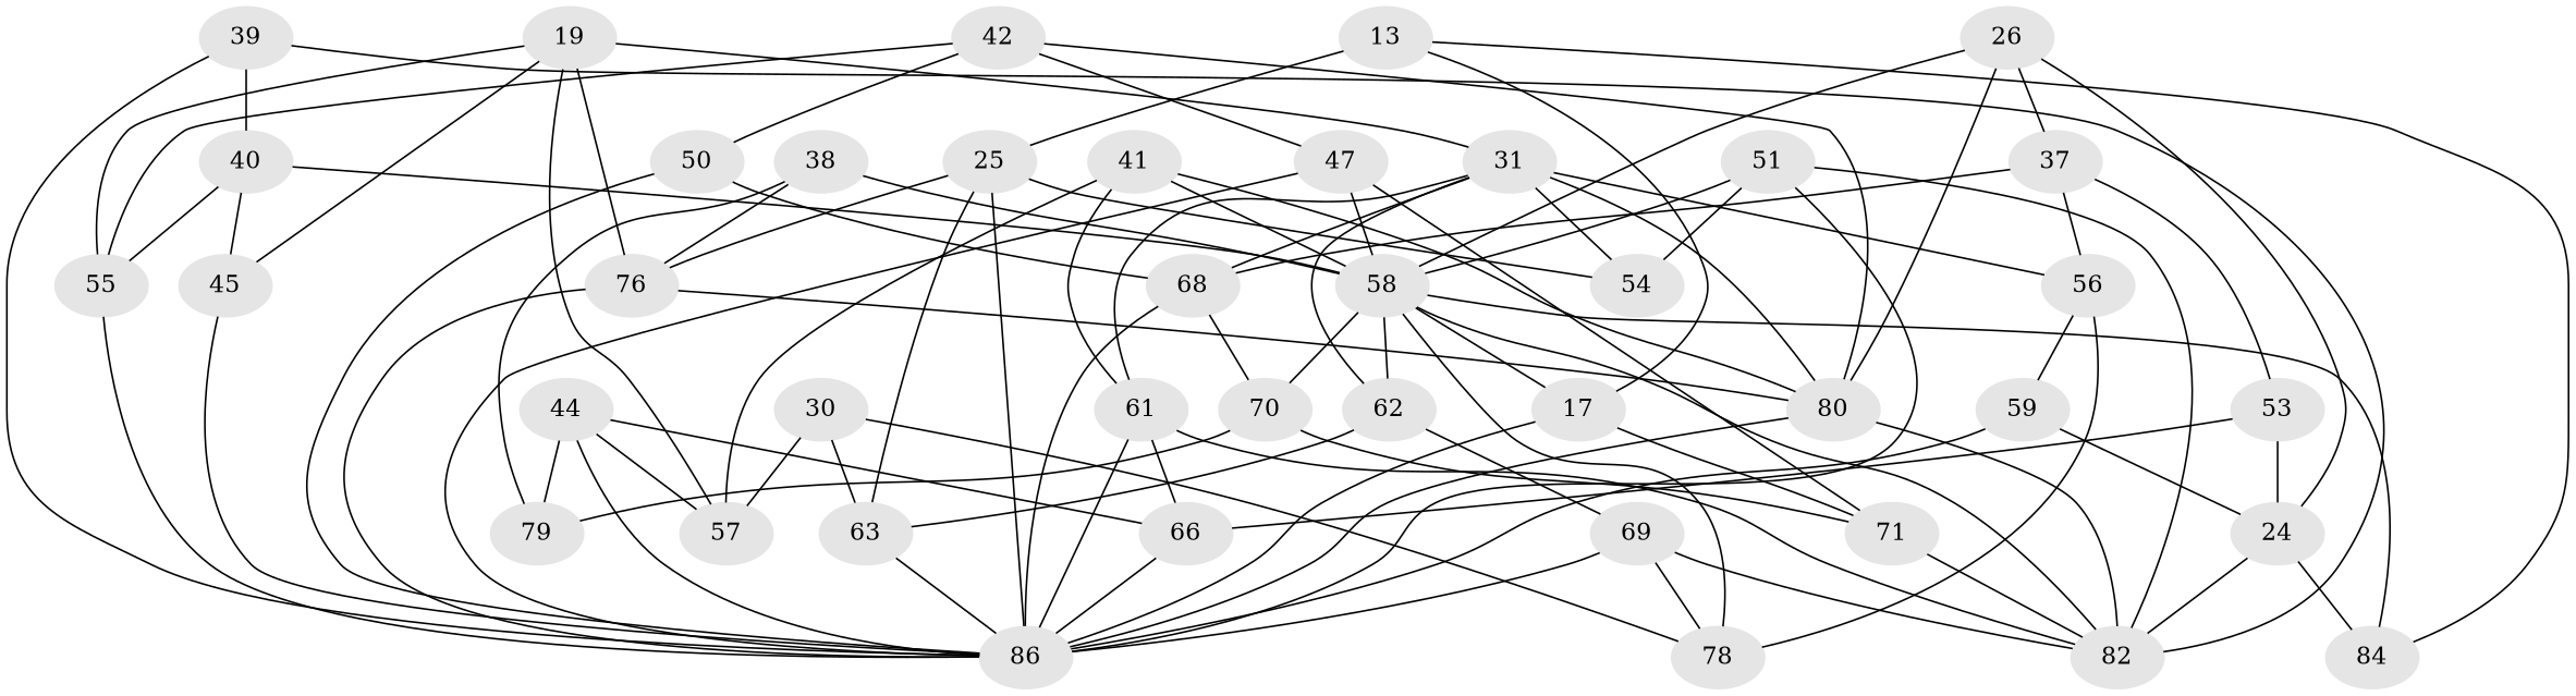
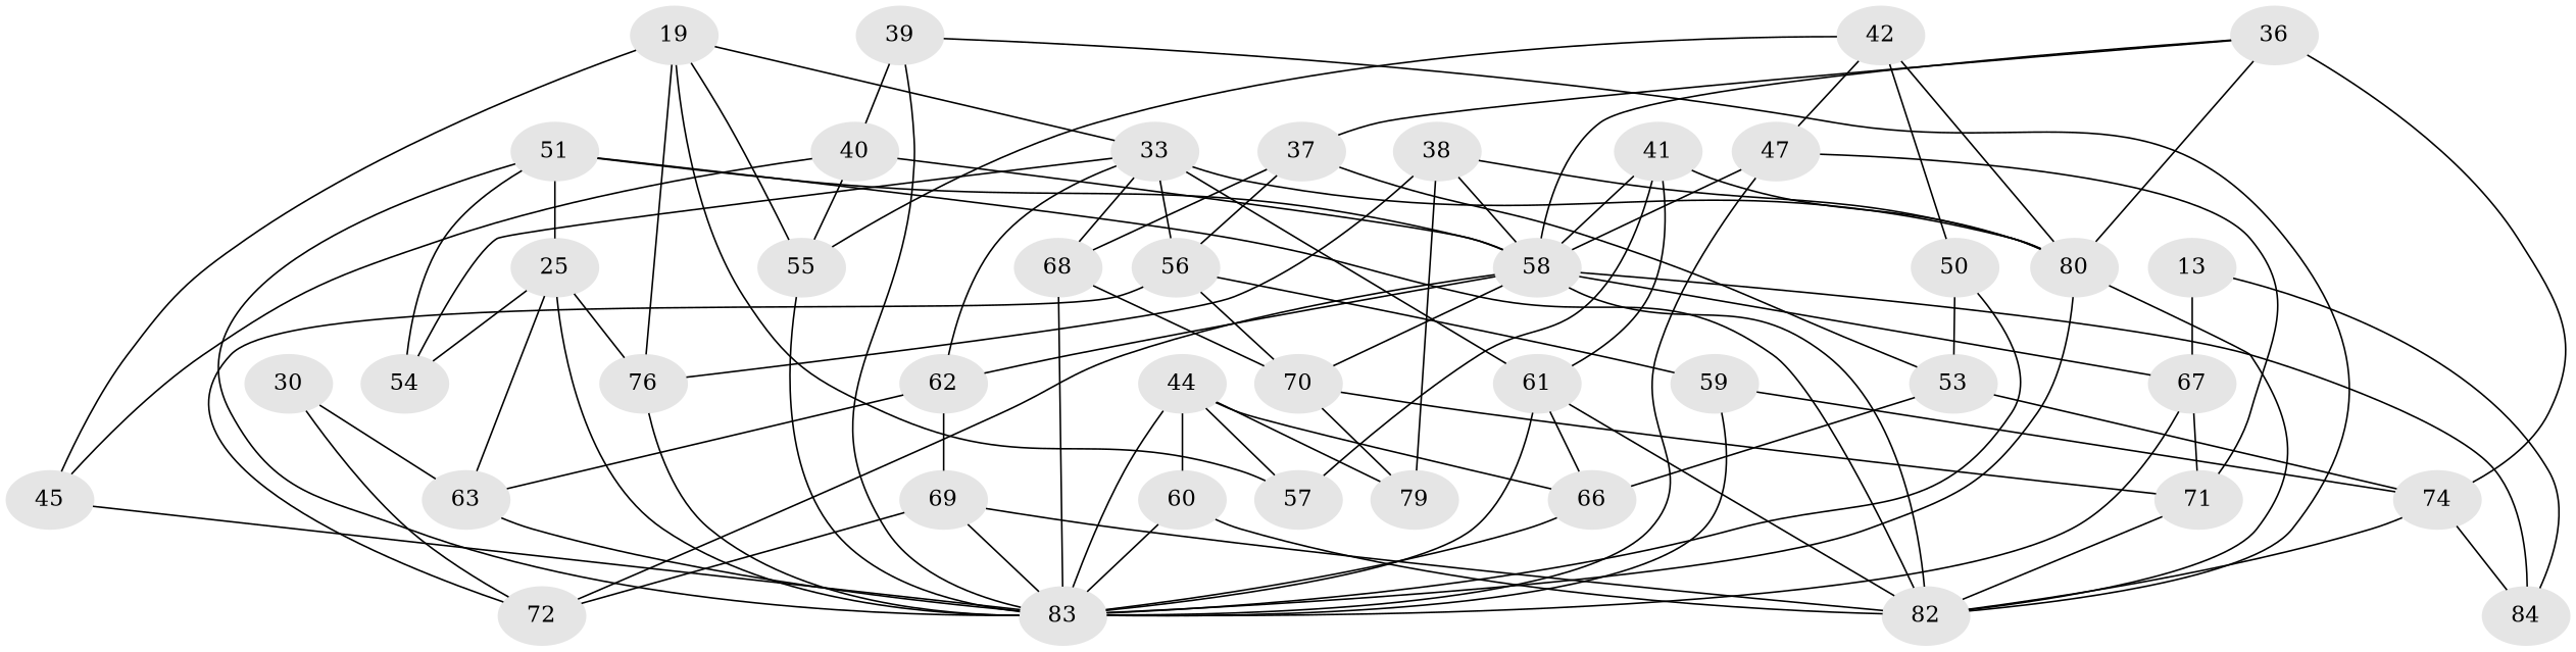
  graph {
    node [color=gray90 style=filled]
    25 [super="+9"]
    76 [super="+14"]
    54
    63
-   83 [super="+75+81" label=86]
+   83 [super="+75+81"]
    13
-   67 [label=17]
+   67
    84
    71
    19 [super="+4"]
-   31 [super="+20"]
+   31 [super="+20" label=33]
    45
    55 [super="+46"]
    57
    56 [super="+49"]
    61 [super="+43"]
    62
    68 [super="+22"]
    80 [super="+12+34+77"]
    30
-   78 [super="+17"]
+   78 [super="+17" label=72]
    59
    70 [super="+21+52"]
    82 [super="+8+26"]
    66 [super="+29"]
    69
-   36 [label=26]
+   36
    37
    58 [super="+5+35+16"]
-   74 [super="+65" label=24]
+   74 [super="+65"]
    53 [super="+27"]
    38
    79
    40 [super="+32"]
    39
    41
    42
    47
    50
    44
+   60
    51 [super="+33"]
    25 -- 76
    25 -- 54
    25 -- 63
    25 -- 83
    76 -- 83 [weight=2]
    63 -- 83
-   13 -- 25 [weight=2]
+   51 -- 25 [weight=2]
    13 -- 67
    13 -- 84
    67 -- 83
    67 -- 71
    71 -- 82
    19 -- 76 [weight=2]
    19 -- 31
    19 -- 45
    19 -- 55
    19 -- 57
    31 -- 54
    31 -- 56
    31 -- 61
    31 -- 62
    31 -- 68
    31 -- 80 [weight=2]
    45 -- 83 [weight=2]
    55 -- 83 [weight=2]
    56 -- 78
    56 -- 59
+   56 -- 70 [weight=2]
    61 -- 83 [weight=2]
    61 -- 82
    61 -- 66
    62 -- 63
    62 -- 69
    68 -- 83 [weight=3]
    68 -- 70
    80 -- 83 [weight=2]
    80 -- 82 [weight=2]
    30 -- 63
-   30 -- 57
    30 -- 78 [weight=2]
    59 -- 83 [weight=2]
    59 -- 74
    70 -- 71
    70 -- 79
    66 -- 83 [weight=2]
    69 -- 83
    69 -- 78
    69 -- 82
    36 -- 80
    36 -- 37
    36 -- 58
    36 -- 74
    37 -- 56
    37 -- 68
    37 -- 53
    58 -- 67
    58 -- 84 [weight=2]
    58 -- 62
    58 -- 78 [weight=2]
    58 -- 70 [weight=3]
    58 -- 82
    74 -- 84
    74 -- 82
    53 -- 66 [weight=2]
    53 -- 74 [weight=2]
    38 -- 76
-   76 -- 80
+   38 -- 80
    38 -- 58
    38 -- 79
    40 -- 45
    40 -- 55 [weight=2]
    40 -- 58
    39 -- 83
    39 -- 82
    39 -- 40 [weight=2]
    41 -- 57
    41 -- 61
    41 -- 80
    41 -- 58
    42 -- 55
    42 -- 80
    42 -- 47
    42 -- 50
    47 -- 83
    47 -- 71
    47 -- 58
    50 -- 83 [weight=2]
-   50 -- 68
+   50 -- 53
    44 -- 83
    44 -- 57
    44 -- 66
    44 -- 79
+   44 -- 60
+   60 -- 83
+   60 -- 82 [weight=2]
    51 -- 54 [weight=2]
    51 -- 83
    51 -- 82 [weight=2]
    51 -- 58
  }
